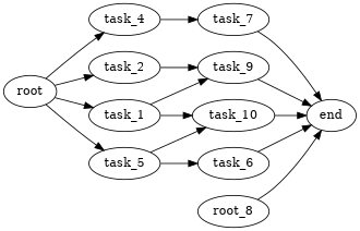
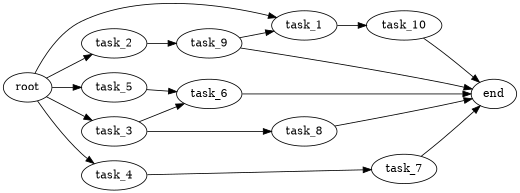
  digraph {
    rankdir=LR
    root
    task_1
    task_2
+   task_3
    task_4
    task_5
    task_9
    task_10
    task_6
-   task_8 [label=root_8]
+   task_8
    task_7
    end
    root -> task_1
    root -> task_2
+   root -> task_3
    root -> task_4
    root -> task_5
-   task_1 -> task_9
+   task_9 -> task_1
    task_1 -> task_10
    task_2 -> task_9
+   task_3 -> task_6
+   task_3 -> task_8
    task_4 -> task_7
-   task_5 -> task_10
    task_5 -> task_6
    task_9 -> end
    task_10 -> end
    task_6 -> end
    task_8 -> end
    task_7 -> end
  }
